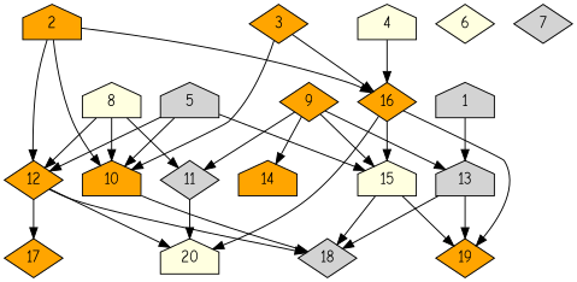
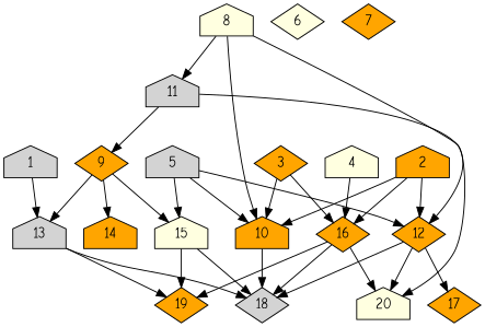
  digraph {
    fontname="Comic Neue"
    node [alpha=0.10 fillcolor=orange fontname="Comic Neue" shape=house style=filled]
    edge [fontname="Comic Neue"]
    1 [alpha=0.19 expect_size=8037376 fillcolor=lightgrey]
    13 [alpha=0.17 expect_size=27579392 fillcolor=lightgrey]
    18 [alpha=0.09 expect_size=30704640 fillcolor=lightgrey shape=diamond]
    19 [alpha=0.13 expect_size=34848768 shape=diamond]
    2 [alpha=0.05 expect_size=32351232]
    10 [alpha=0.03 expect_size=42442752]
    12 [alpha=0.18 expect_size=16317440 shape=diamond]
    16 [alpha=0.17 expect_size=12181504 shape=diamond]
    20 [expect_size=21726208 fillcolor=lightyellow]
    17 [expect_size=13135872 shape=diamond]
    3 [alpha=0.09 expect_size=23510016 shape=diamond]
    4 [alpha=0.16 expect_size=21822464 fillcolor=lightyellow]
    5 [alpha=0.08 expect_size=36709376 fillcolor=lightgrey]
    15 [expect_size=39830528 fillcolor=lightyellow]
    6 [alpha=0.00 expect_size=31733760 fillcolor=lightyellow shape=diamond]
-   7 [alpha=0.07 expect_size=10046464 fillcolor=lightgrey shape=diamond]
+   7 [alpha=0.07 expect_size=10046464 shape=diamond]
    8 [alpha=0.02 expect_size=14916608 fillcolor=lightyellow]
-   11 [alpha=0.00 expect_size=17630208 fillcolor=lightgrey shape=diamond]
+   11 [alpha=0.00 expect_size=17630208 fillcolor=lightgrey]
    9 [alpha=0.14 expect_size=34802688 shape=diamond]
    14 [alpha=0.16 expect_size=49581056]
    1 -> 13
    13 -> 18
    13 -> 19
    2 -> 10
    2 -> 12
    2 -> 16
    10 -> 18
    12 -> 18
    12 -> 20
    12 -> 17
-   16 -> 15
+   16 -> 18
    16 -> 19
    16 -> 20
    3 -> 10
    3 -> 16
    4 -> 16
    5 -> 10
    5 -> 12
    5 -> 15
    15 -> 18
    15 -> 19
    8 -> 10
    8 -> 12
    8 -> 11
    11 -> 20
    9 -> 13
    9 -> 15
-   9 -> 11
+   11 -> 9
    9 -> 14
  }
